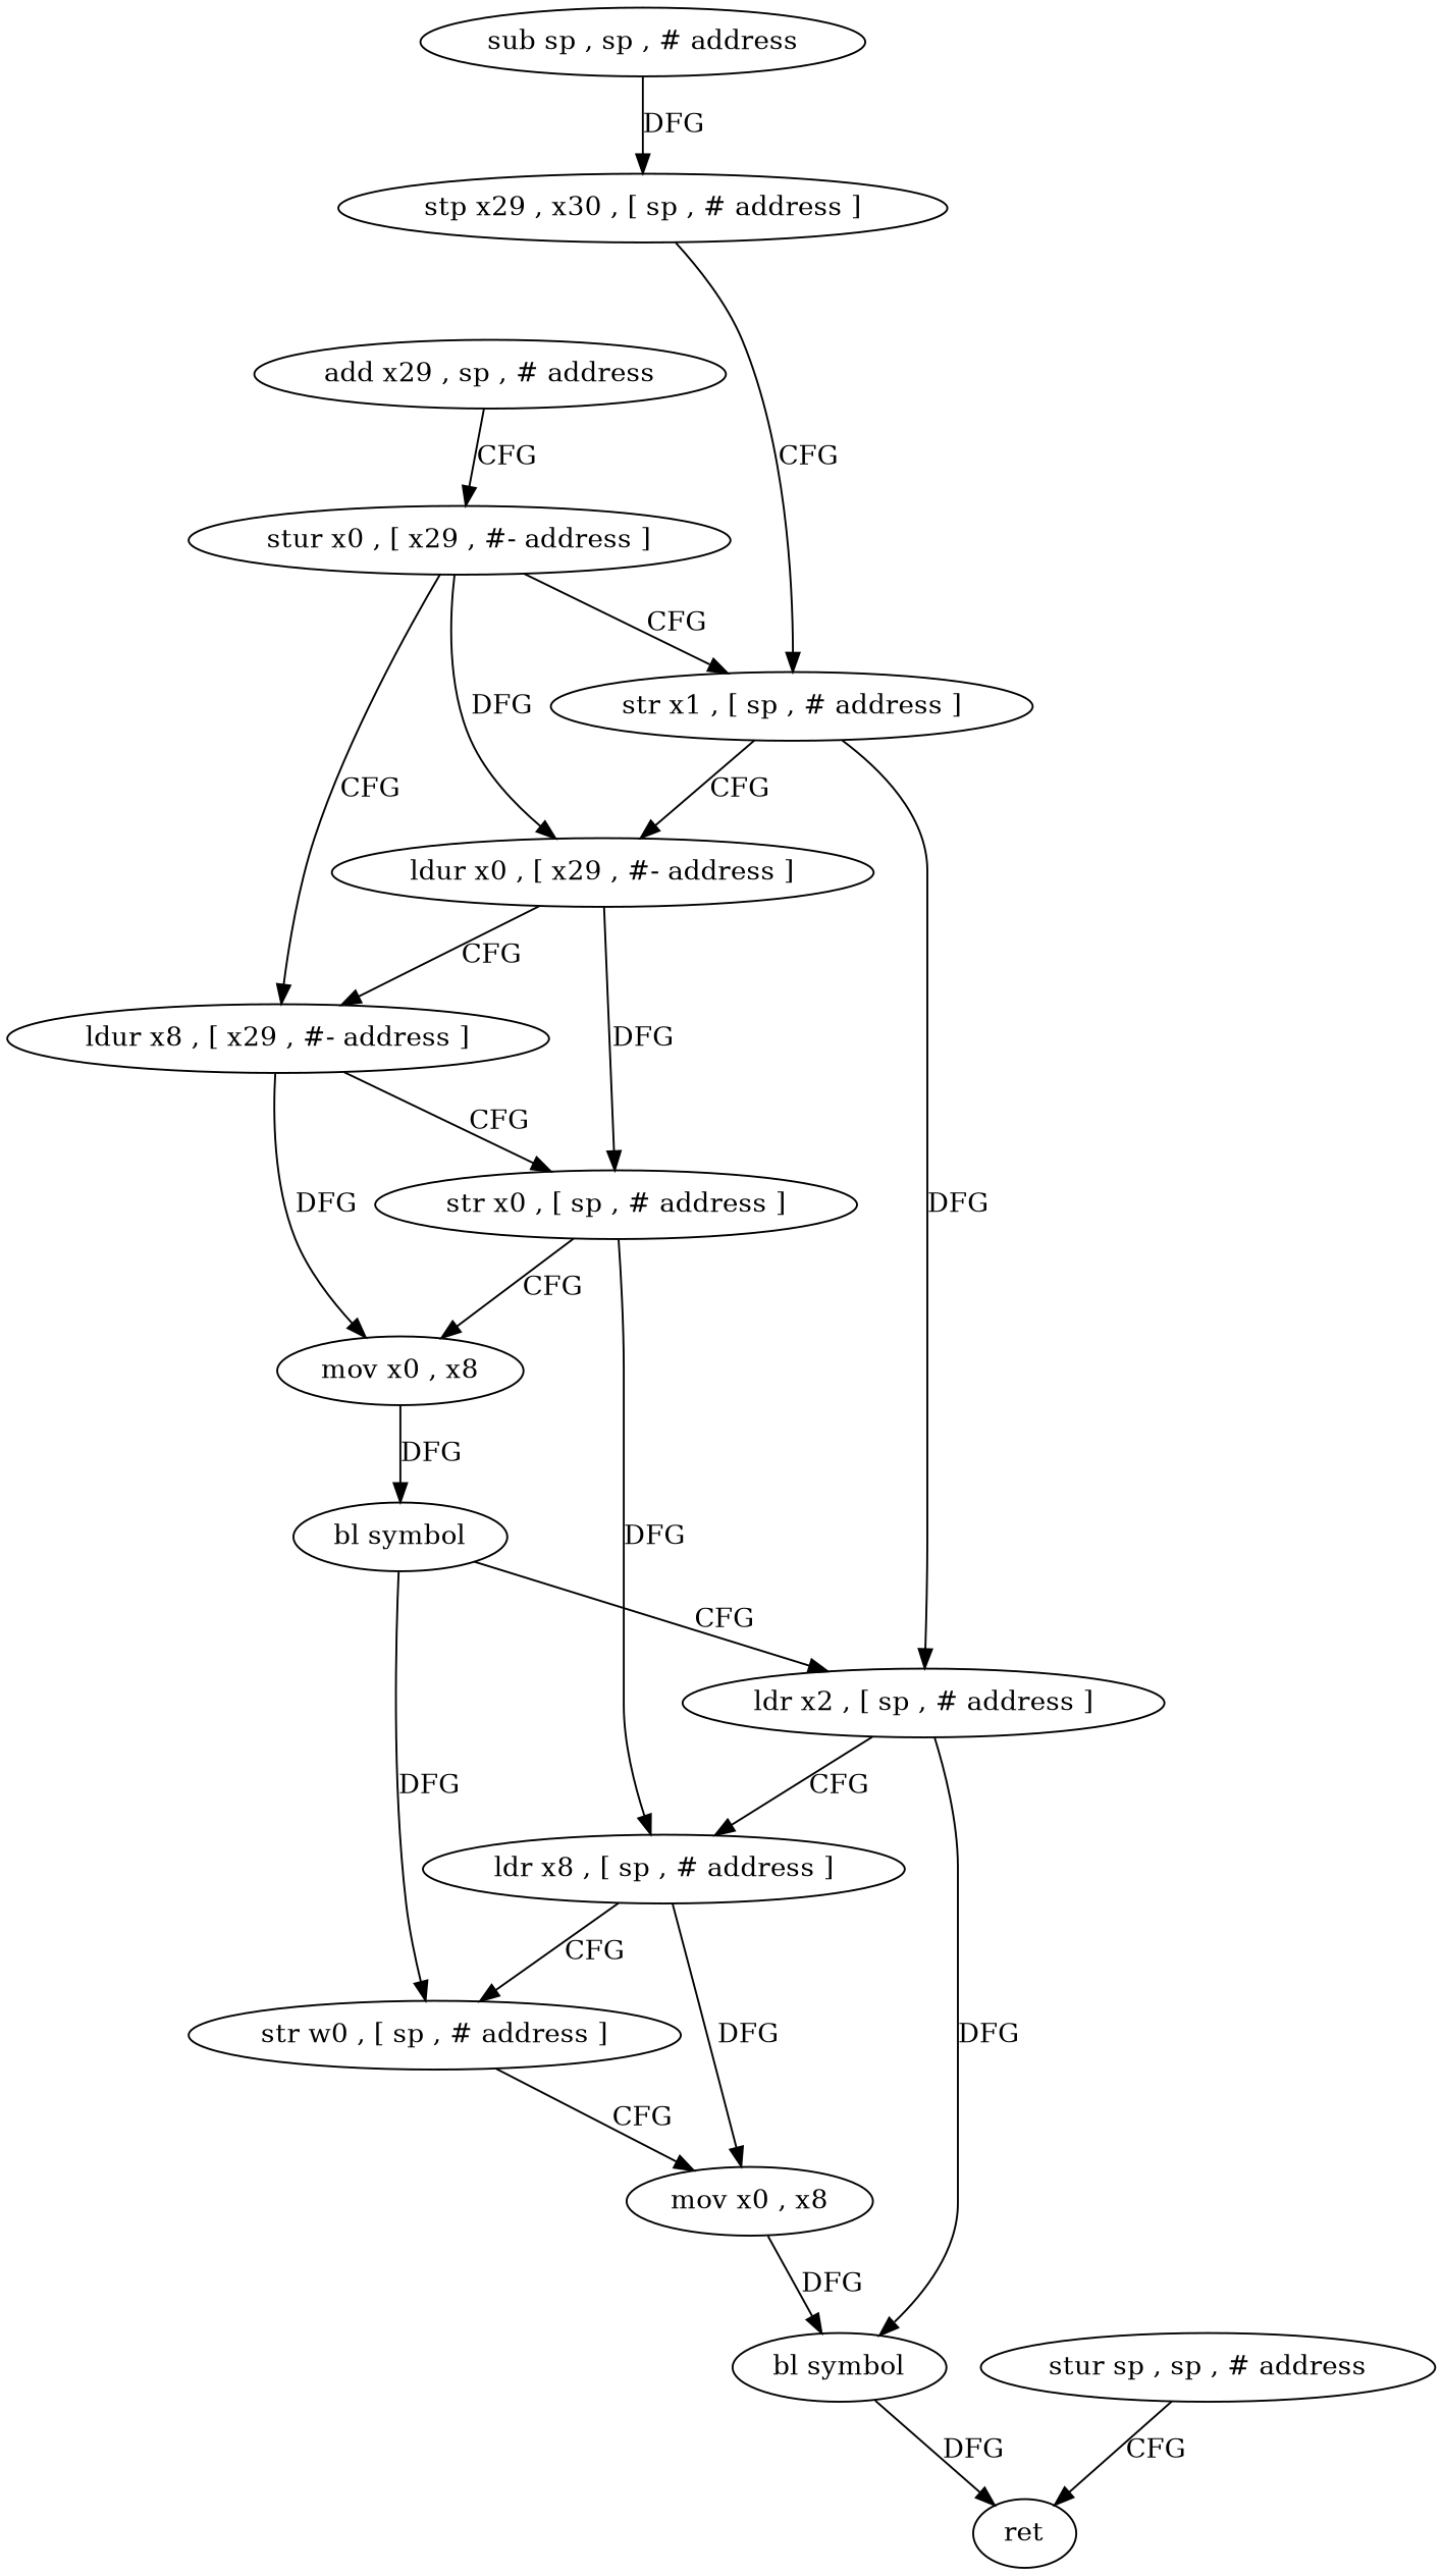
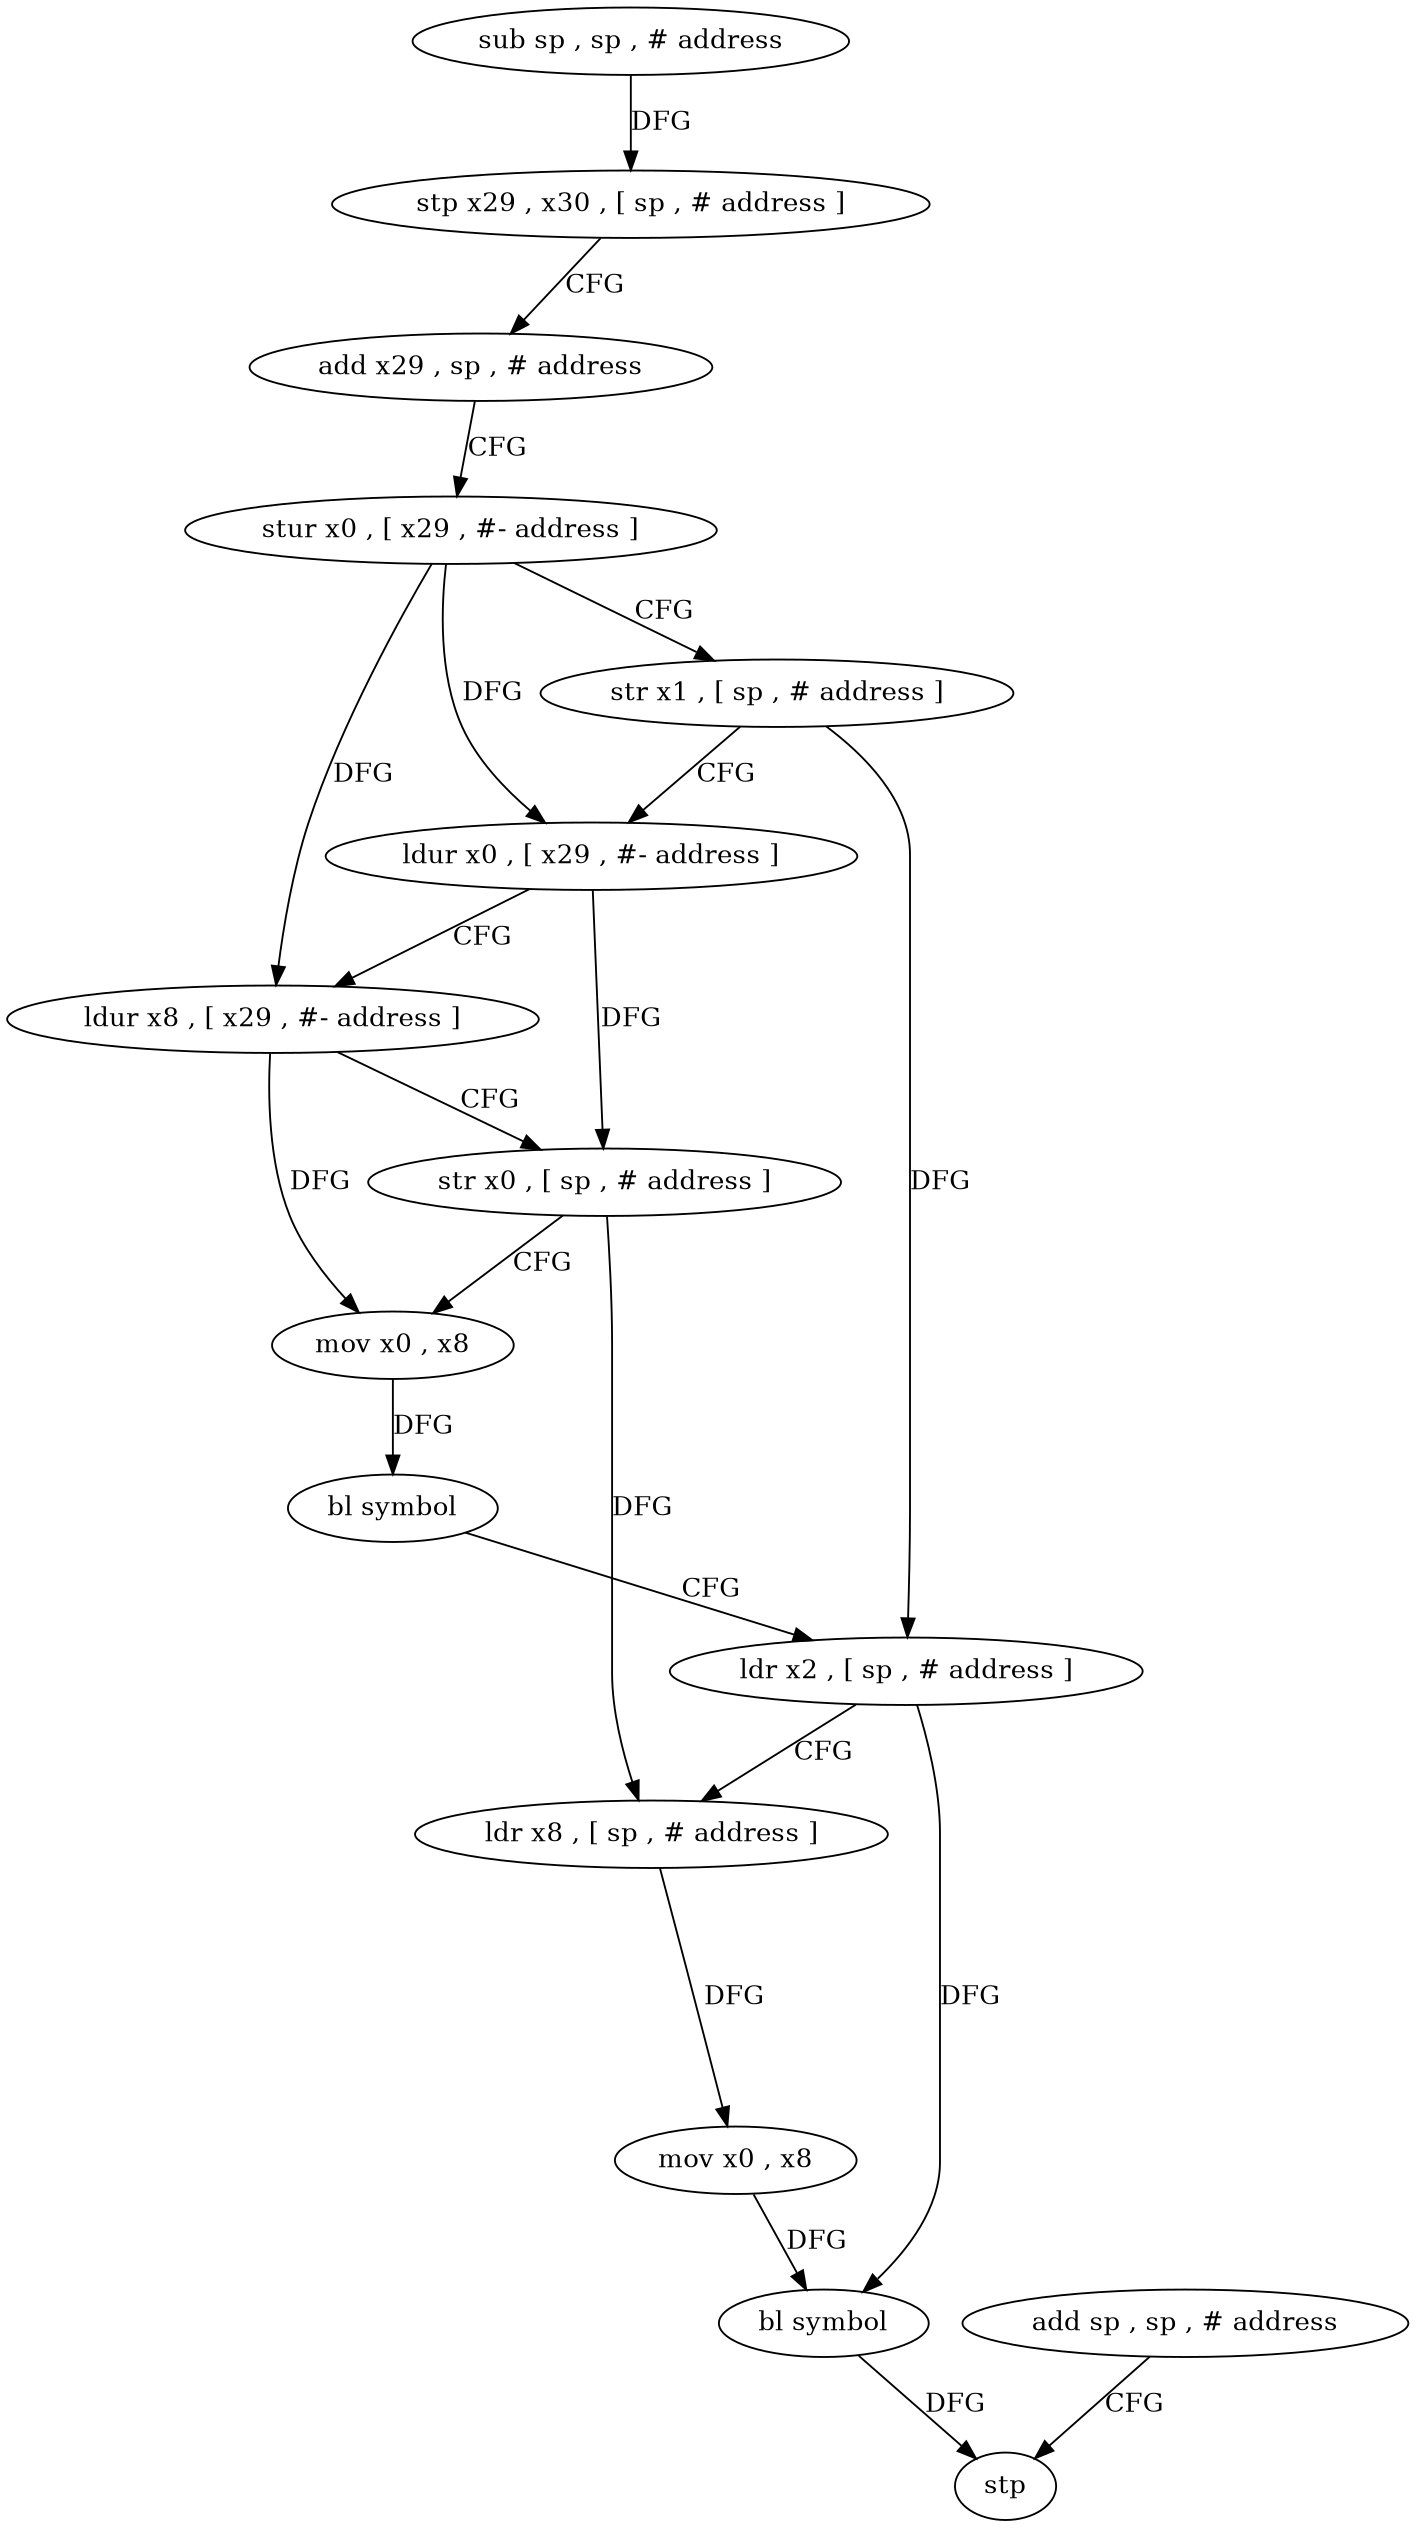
  digraph {
    n1 [label="sub sp , sp , # address"]
    n2 [label="stp x29 , x30 , [ sp , # address ]"]
    n3 [label="add x29 , sp , # address"]
    n4 [label="stur x0 , [ x29 , #- address ]"]
    n5 [label="str x1 , [ sp , # address ]"]
    n6 [label="ldur x0 , [ x29 , #- address ]"]
    n7 [label="ldur x8 , [ x29 , #- address ]"]
    n8 [label="ldr x2 , [ sp , # address ]"]
    n9 [label="str x0 , [ sp , # address ]"]
    n10 [label="mov x0 , x8"]
    n11 [label="ldr x8 , [ sp , # address ]"]
    n12 [label="bl symbol"]
    n13 [label="bl symbol"]
-   n14 [label="str w0 , [ sp , # address ]"]
    n15 [label="mov x0 , x8"]
-   n16 [label=ret]
-   n17 [label="stur sp , sp , # address"]
+   n16 [label=stp]
+   n17 [label="add sp , sp , # address"]
    n1 -> n2 [label=DFG]
-   n2 -> n5 [label=CFG]
+   n2 -> n3 [label=CFG]
    n3 -> n4 [label=CFG]
    n4 -> n5 [label=CFG]
    n4 -> n6 [label=DFG]
-   n4 -> n7 [label=CFG]
+   n4 -> n7 [label=DFG]
    n5 -> n6 [label=CFG]
    n5 -> n8 [label=DFG]
    n6 -> n7 [label=CFG]
    n6 -> n9 [label=DFG]
    n7 -> n9 [label=CFG]
    n7 -> n10 [label=DFG]
    n8 -> n11 [label=CFG]
    n8 -> n12 [label=DFG]
    n9 -> n10 [label=CFG]
    n9 -> n11 [label=DFG]
    n10 -> n13 [label=DFG]
-   n11 -> n14 [label=CFG]
    n11 -> n15 [label=DFG]
    n12 -> n16 [label=DFG]
    n13 -> n8 [label=CFG]
-   n13 -> n14 [label=DFG]
-   n14 -> n15 [label=CFG]
    n15 -> n12 [label=DFG]
    n17 -> n16 [label=CFG]
  }
